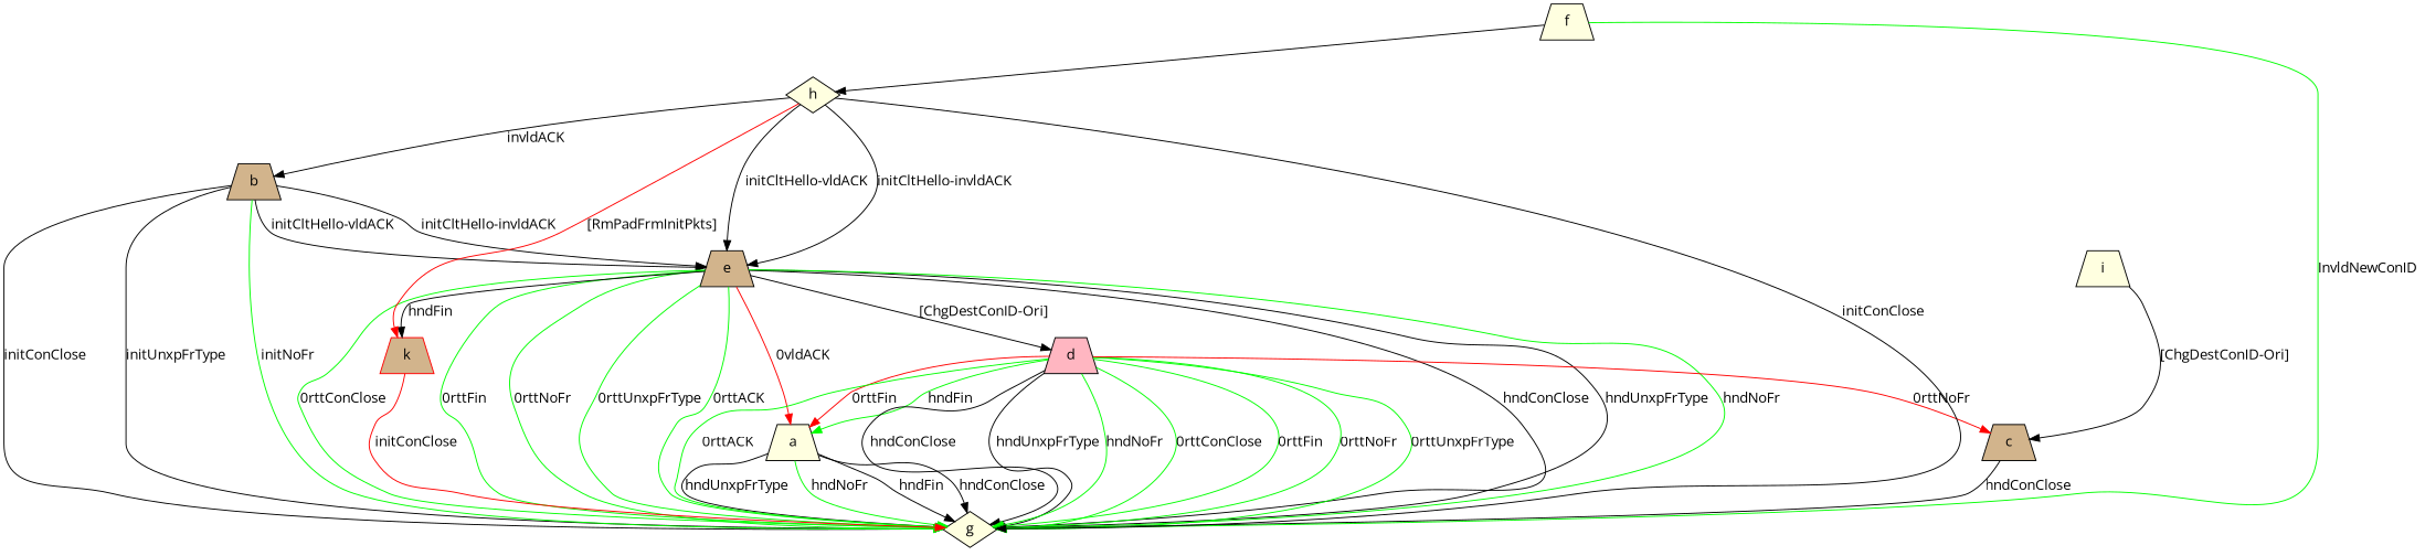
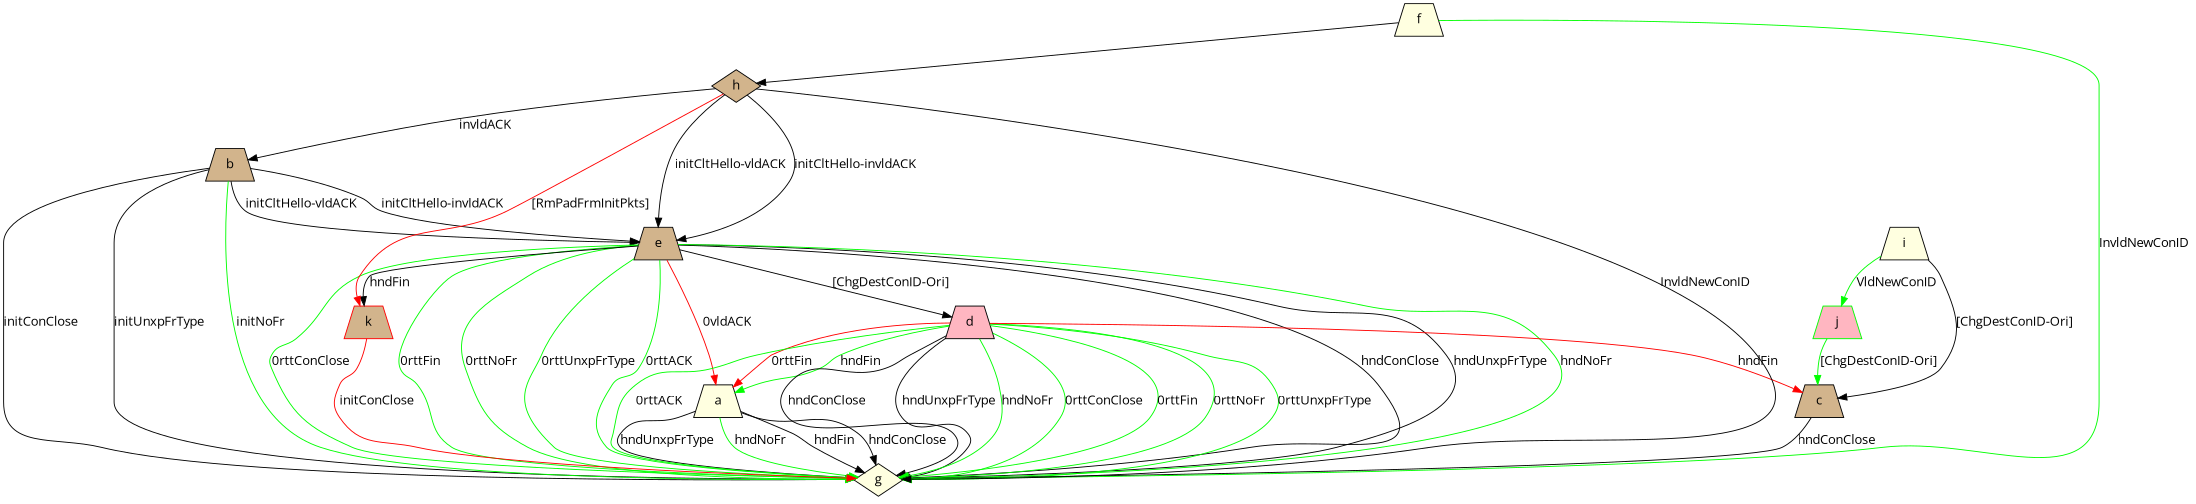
  digraph {
    fontname="Open Sans"
    node [fillcolor=tan fontname="Open Sans" shape=trapezium style=filled]
    edge [fontname="Open Sans"]
    a [fillcolor=lightyellow]
    g [fillcolor=lightyellow shape=diamond]
    b
    e
    d [fillcolor=lightpink]
    k [color=red]
    c
    i [fillcolor=lightyellow]
+   j [color=green fillcolor=lightpink]
    f [fillcolor=lightyellow]
-   h [fillcolor=lightyellow shape=diamond]
+   h [shape=diamond]
    a -> g [label="hndFin "]
    a -> g [label="hndConClose "]
    a -> g [label="hndUnxpFrType "]
    a -> g [color=green label="hndNoFr "]
    b -> g [label="initConClose "]
    b -> g [label="initUnxpFrType "]
    b -> g [color=green label="initNoFr "]
    b -> e [label="initCltHello-vldACK "]
    b -> e [label="initCltHello-invldACK "]
    e -> a [color=red label="0vldACK "]
    e -> g [label="hndConClose "]
    e -> g [label="hndUnxpFrType "]
    e -> g [color=green label="hndNoFr "]
    e -> g [color=green label="0rttConClose "]
    e -> g [color=green label="0rttFin "]
    e -> g [color=green label="0rttNoFr "]
    e -> g [color=green label="0rttUnxpFrType "]
    e -> g [color=green label="0rttACK "]
    e -> d [label="[ChgDestConID-Ori] "]
    e -> k [label="hndFin "]
    d -> a [color=green label="hndFin "]
    d -> a [color=red label="0rttFin "]
    d -> g [label="hndConClose "]
    d -> g [label="hndUnxpFrType "]
    d -> g [color=green label="hndNoFr "]
    d -> g [color=green label="0rttConClose "]
    d -> g [color=green label="0rttFin "]
    d -> g [color=green label="0rttNoFr "]
    d -> g [color=green label="0rttUnxpFrType "]
    d -> g [color=green label="0rttACK "]
-   d -> c [color=red label="0rttNoFr "]
+   d -> c [color=red label="hndFin "]
    k -> g [color=red label="initConClose "]
    c -> g [label="hndConClose "]
    i -> c [label="[ChgDestConID-Ori] "]
+   i -> j [color=green label="VldNewConID "]
+   j -> c [color=green label="[ChgDestConID-Ori] "]
    f -> g [color=green label="InvldNewConID "]
    f -> h
-   h -> g [label="initConClose "]
+   h -> g [label="InvldNewConID "]
    h -> b [label="invldACK "]
    h -> e [label="initCltHello-vldACK "]
    h -> e [label="initCltHello-invldACK "]
    h -> k [color=red label="[RmPadFrmInitPkts] "]
  }
